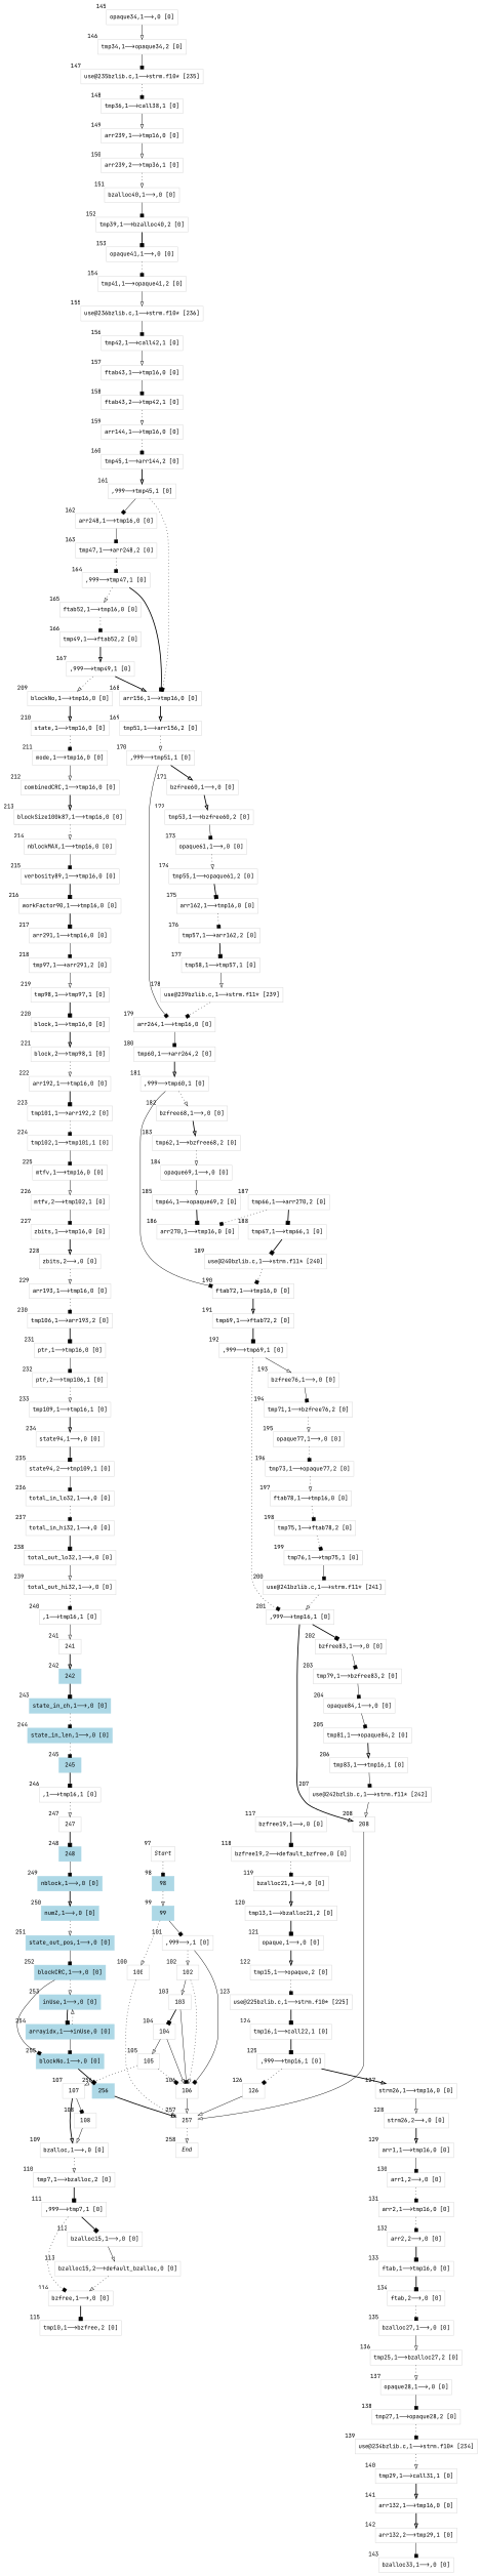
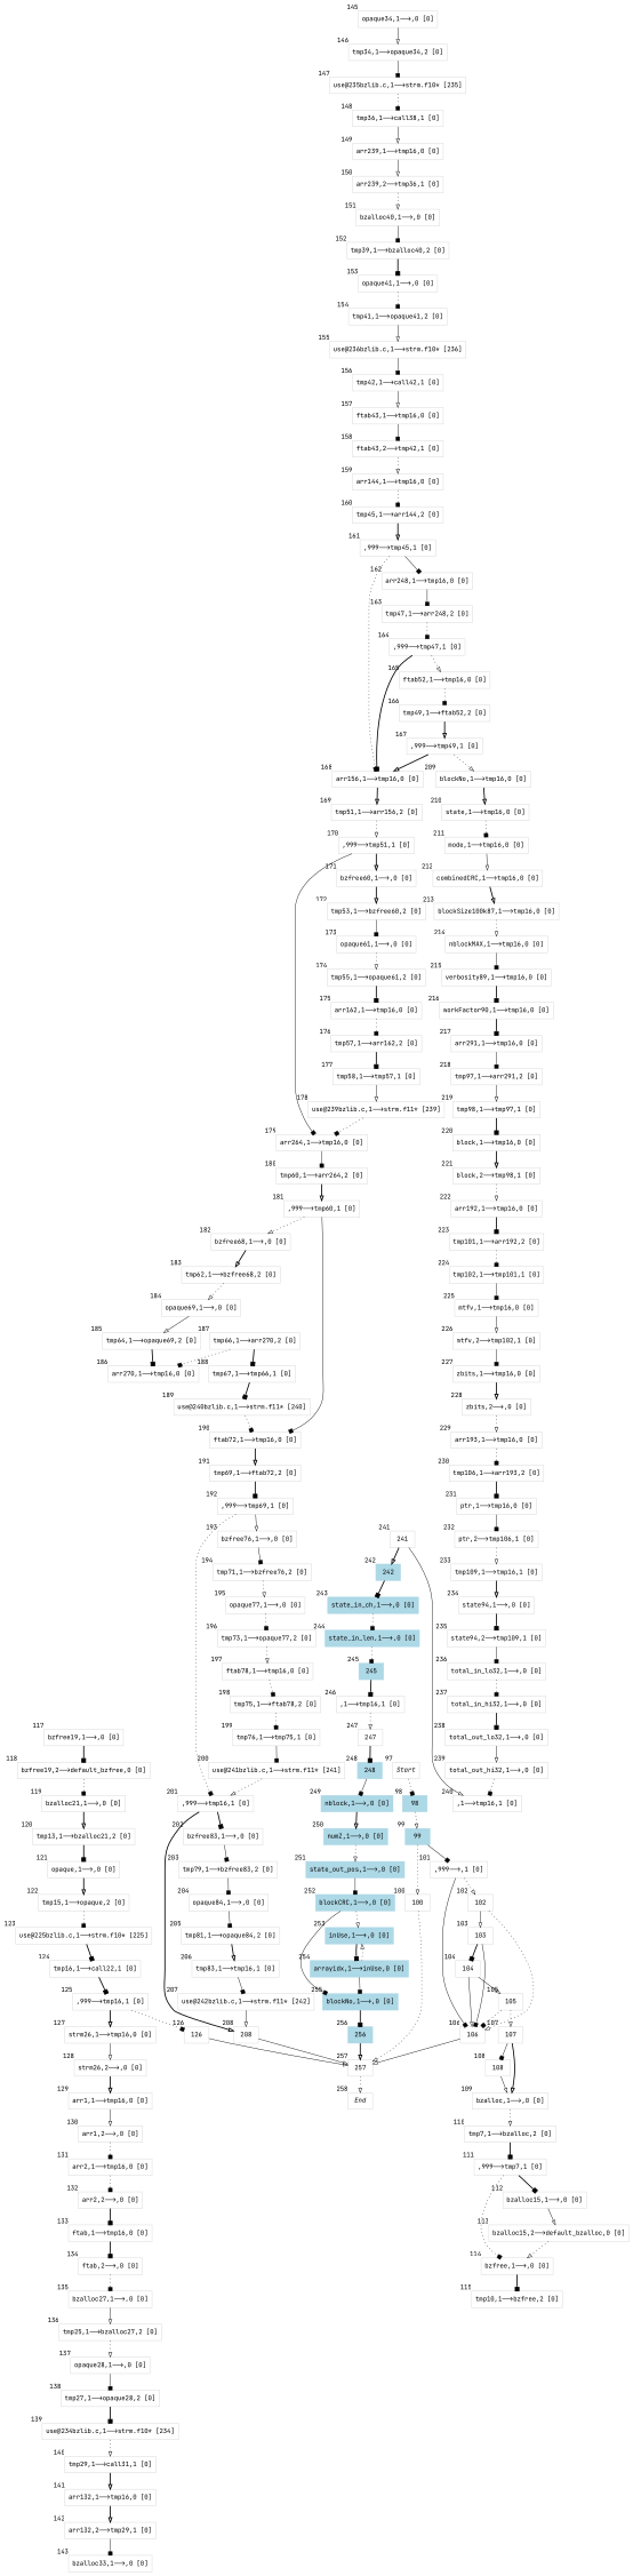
  digraph {
    fontname="JetBrains Mono"
    node [color=lightgray fontcolor=black fontname="JetBrains Mono" shape=box]
    edge [arrowhead=box fontname="JetBrains Mono" style=dotted]
    n1 [label=<<I>Start</I>> xlabel=97]
    98 [color=lightblue style=filled xlabel=98]
    99 [color=lightblue style=filled xlabel=99]
    100 [xlabel=100]
    n5 [label=",999-->,1 [0]\n" xlabel=101]
    257 [xlabel=257]
    102 [xlabel=102]
    106 [xlabel=106]
    n9 [label=<<I>End</I>> xlabel=258]
    103 [xlabel=103]
    104 [xlabel=104]
    105 [xlabel=105]
    107 [xlabel=107]
    108 [xlabel=108]
    n15 [label="bzalloc,1-->,0 [0]\n" xlabel=109]
    n16 [label="tmp7,1-->bzalloc,2 [0]\n" xlabel=110]
    n17 [label=",999-->tmp7,1 [0]\n" xlabel=111]
    n18 [label="bzalloc15,1-->,0 [0]\n" xlabel=112]
    n19 [label="bzfree,1-->,0 [0]\n" xlabel=114]
    n20 [label="bzalloc15,2-->default_bzalloc,0 [0]\n" xlabel=113]
    n21 [label="tmp10,1-->bzfree,2 [0]\n" xlabel=115]
    n22 [label="bzfree19,1-->,0 [0]\n" xlabel=117]
    n23 [label="bzfree19,2-->default_bzfree,0 [0]\n" xlabel=118]
    n24 [label="bzalloc21,1-->,0 [0]\n" xlabel=119]
    n25 [label="tmp13,1-->bzalloc21,2 [0]\n" xlabel=120]
    n26 [label="opaque,1-->,0 [0]\n" xlabel=121]
    n27 [label="tmp15,1-->opaque,2 [0]\n" xlabel=122]
    n28 [label="use@225bzlib.c,1-->strm.f10* [225]\n" xlabel=123]
    n29 [label="tmp16,1-->call22,1 [0]\n" xlabel=124]
    n30 [label=",999-->tmp16,1 [0]\n" xlabel=125]
    126 [xlabel=126]
    n32 [label="strm26,1-->tmp16,0 [0]\n" xlabel=127]
    n33 [label="strm26,2-->,0 [0]\n" xlabel=128]
    n34 [label="arr1,1-->tmp16,0 [0]\n" xlabel=129]
    n35 [label="arr1,2-->,0 [0]\n" xlabel=130]
    n36 [label="arr2,1-->tmp16,0 [0]\n" xlabel=131]
    n37 [label="arr2,2-->,0 [0]\n" xlabel=132]
    n38 [label="ftab,1-->tmp16,0 [0]\n" xlabel=133]
    n39 [label="ftab,2-->,0 [0]\n" xlabel=134]
    n40 [label="bzalloc27,1-->,0 [0]\n" xlabel=135]
    n41 [label="tmp25,1-->bzalloc27,2 [0]\n" xlabel=136]
    n42 [label="opaque28,1-->,0 [0]\n" xlabel=137]
    n43 [label="tmp27,1-->opaque28,2 [0]\n" xlabel=138]
    n44 [label="use@234bzlib.c,1-->strm.f10* [234]\n" xlabel=139]
    n45 [label="tmp29,1-->call31,1 [0]\n" xlabel=140]
    n46 [label="arr132,1-->tmp16,0 [0]\n" xlabel=141]
    n47 [label="arr132,2-->tmp29,1 [0]\n" xlabel=142]
    n48 [label="bzalloc33,1-->,0 [0]\n" xlabel=143]
    n49 [label="opaque34,1-->,0 [0]\n" xlabel=145]
    n50 [label="tmp34,1-->opaque34,2 [0]\n" xlabel=146]
    n51 [label="use@235bzlib.c,1-->strm.f10* [235]\n" xlabel=147]
    n52 [label="tmp36,1-->call38,1 [0]\n" xlabel=148]
    n53 [label="arr239,1-->tmp16,0 [0]\n" xlabel=149]
    n54 [label="arr239,2-->tmp36,1 [0]\n" xlabel=150]
    n55 [label="bzalloc40,1-->,0 [0]\n" xlabel=151]
    n56 [label="tmp39,1-->bzalloc40,2 [0]\n" xlabel=152]
    n57 [label="opaque41,1-->,0 [0]\n" xlabel=153]
    n58 [label="tmp41,1-->opaque41,2 [0]\n" xlabel=154]
    n59 [label="use@236bzlib.c,1-->strm.f10* [236]\n" xlabel=155]
    n60 [label="tmp42,1-->call42,1 [0]\n" xlabel=156]
    n61 [label="ftab43,1-->tmp16,0 [0]\n" xlabel=157]
    n62 [label="ftab43,2-->tmp42,1 [0]\n" xlabel=158]
    n63 [label="arr144,1-->tmp16,0 [0]\n" xlabel=159]
    n64 [label="tmp45,1-->arr144,2 [0]\n" xlabel=160]
    n65 [label=",999-->tmp45,1 [0]\n" xlabel=161]
    n66 [label="arr248,1-->tmp16,0 [0]\n" xlabel=162]
    n67 [label="arr156,1-->tmp16,0 [0]\n" xlabel=168]
    n68 [label="tmp47,1-->arr248,2 [0]\n" xlabel=163]
    n69 [label="tmp51,1-->arr156,2 [0]\n" xlabel=169]
    n70 [label=",999-->tmp47,1 [0]\n" xlabel=164]
    n71 [label=",999-->tmp51,1 [0]\n" xlabel=170]
    n72 [label="ftab52,1-->tmp16,0 [0]\n" xlabel=165]
    n73 [label="tmp49,1-->ftab52,2 [0]\n" xlabel=166]
    n74 [label=",999-->tmp49,1 [0]\n" xlabel=167]
    n75 [label="blockNo,1-->tmp16,0 [0]\n" xlabel=209]
    n76 [label="state,1-->tmp16,0 [0]\n" xlabel=210]
    n77 [label="mode,1-->tmp16,0 [0]\n" xlabel=211]
    n78 [label="bzfree60,1-->,0 [0]\n" xlabel=171]
    n79 [label="arr264,1-->tmp16,0 [0]\n" xlabel=179]
    n80 [label="tmp53,1-->bzfree60,2 [0]\n" xlabel=172]
    n81 [label="tmp60,1-->arr264,2 [0]\n" xlabel=180]
    n82 [label="opaque61,1-->,0 [0]\n" xlabel=173]
    n83 [label=",999-->tmp60,1 [0]\n" xlabel=181]
    n84 [label="tmp55,1-->opaque61,2 [0]\n" xlabel=174]
    n85 [label="arr162,1-->tmp16,0 [0]\n" xlabel=175]
    n86 [label="tmp57,1-->arr162,2 [0]\n" xlabel=176]
    n87 [label="tmp58,1-->tmp57,1 [0]\n" xlabel=177]
    n88 [label="use@239bzlib.c,1-->strm.f11* [239]\n" xlabel=178]
    n89 [label="bzfree68,1-->,0 [0]\n" xlabel=182]
    n90 [label="ftab72,1-->tmp16,0 [0]\n" xlabel=190]
    n91 [label="tmp62,1-->bzfree68,2 [0]\n" xlabel=183]
    n92 [label="tmp69,1-->ftab72,2 [0]\n" xlabel=191]
    n93 [label="opaque69,1-->,0 [0]\n" xlabel=184]
    n94 [label=",999-->tmp69,1 [0]\n" xlabel=192]
    n95 [label="tmp64,1-->opaque69,2 [0]\n" xlabel=185]
    n96 [label="arr270,1-->tmp16,0 [0]\n" xlabel=186]
    n97 [label="tmp66,1-->arr270,2 [0]\n" xlabel=187]
    n98 [label="tmp67,1-->tmp66,1 [0]\n" xlabel=188]
    n99 [label="use@240bzlib.c,1-->strm.f11* [240]\n" xlabel=189]
    n100 [label="bzfree76,1-->,0 [0]\n" xlabel=193]
    n101 [label=",999-->tmp16,1 [0]\n" xlabel=201]
    n102 [label="tmp71,1-->bzfree76,2 [0]\n" xlabel=194]
    n103 [label="bzfree83,1-->,0 [0]\n" xlabel=202]
    208 [xlabel=208]
    n105 [label="opaque77,1-->,0 [0]\n" xlabel=195]
    n106 [label="tmp79,1-->bzfree83,2 [0]\n" xlabel=203]
    n107 [label="tmp73,1-->opaque77,2 [0]\n" xlabel=196]
    n108 [label="ftab78,1-->tmp16,0 [0]\n" xlabel=197]
    n109 [label="tmp75,1-->ftab78,2 [0]\n" xlabel=198]
    n110 [label="tmp76,1-->tmp75,1 [0]\n" xlabel=199]
    n111 [label="use@241bzlib.c,1-->strm.f11* [241]\n" xlabel=200]
    n112 [label="opaque84,1-->,0 [0]\n" xlabel=204]
    n113 [label="tmp81,1-->opaque84,2 [0]\n" xlabel=205]
    n114 [label="tmp83,1-->tmp16,1 [0]\n" xlabel=206]
    n115 [label="use@242bzlib.c,1-->strm.f11* [242]\n" xlabel=207]
    n116 [label="combinedCRC,1-->tmp16,0 [0]\n" xlabel=212]
    n117 [label="blockSize100k87,1-->tmp16,0 [0]\n" xlabel=213]
    n118 [label="nblockMAX,1-->tmp16,0 [0]\n" xlabel=214]
    n119 [label="verbosity89,1-->tmp16,0 [0]\n" xlabel=215]
    n120 [label="workFactor90,1-->tmp16,0 [0]\n" xlabel=216]
    n121 [label="arr291,1-->tmp16,0 [0]\n" xlabel=217]
    n122 [label="tmp97,1-->arr291,2 [0]\n" xlabel=218]
    n123 [label="tmp98,1-->tmp97,1 [0]\n" xlabel=219]
    n124 [label="block,1-->tmp16,0 [0]\n" xlabel=220]
    n125 [label="block,2-->tmp98,1 [0]\n" xlabel=221]
    n126 [label="arr192,1-->tmp16,0 [0]\n" xlabel=222]
    n127 [label="tmp101,1-->arr192,2 [0]\n" xlabel=223]
    n128 [label="tmp102,1-->tmp101,1 [0]\n" xlabel=224]
    n129 [label="mtfv,1-->tmp16,0 [0]\n" xlabel=225]
    n130 [label="mtfv,2-->tmp102,1 [0]\n" xlabel=226]
    n131 [label="zbits,1-->tmp16,0 [0]\n" xlabel=227]
    n132 [label="zbits,2-->,0 [0]\n" xlabel=228]
    n133 [label="arr193,1-->tmp16,0 [0]\n" xlabel=229]
    n134 [label="tmp106,1-->arr193,2 [0]\n" xlabel=230]
    n135 [label="ptr,1-->tmp16,0 [0]\n" xlabel=231]
    n136 [label="ptr,2-->tmp106,1 [0]\n" xlabel=232]
    n137 [label="tmp109,1-->tmp16,1 [0]\n" xlabel=233]
    n138 [label="state94,1-->,0 [0]\n" xlabel=234]
    n139 [label="state94,2-->tmp109,1 [0]\n" xlabel=235]
    n140 [label="total_in_lo32,1-->,0 [0]\n" xlabel=236]
    n141 [label="total_in_hi32,1-->,0 [0]\n" xlabel=237]
    n142 [label="total_out_lo32,1-->,0 [0]\n" xlabel=238]
    n143 [label="total_out_hi32,1-->,0 [0]\n" xlabel=239]
    n144 [label=",1-->tmp16,1 [0]\n" xlabel=240]
    241 [xlabel=241]
    242 [color=lightblue style=filled xlabel=242]
    n147 [color=lightblue label="state_in_ch,1-->,0 [0]\n" style=filled xlabel=243]
    n148 [color=lightblue label="state_in_len,1-->,0 [0]\n" style=filled xlabel=244]
    245 [color=lightblue style=filled xlabel=245]
    n150 [label=",1-->tmp16,1 [0]\n" xlabel=246]
    247 [xlabel=247]
    248 [color=lightblue style=filled xlabel=248]
    n153 [color=lightblue label="nblock,1-->,0 [0]\n" style=filled xlabel=249]
    n154 [color=lightblue label="numZ,1-->,0 [0]\n" style=filled xlabel=250]
    n155 [color=lightblue label="state_out_pos,1-->,0 [0]\n" style=filled xlabel=251]
    n156 [color=lightblue label="blockCRC,1-->,0 [0]\n" style=filled xlabel=252]
    n157 [color=lightblue label="inUse,1-->,0 [0]\n" style=filled xlabel=253]
    n158 [color=lightblue label="blockNo,1-->,0 [0]\n" style=filled xlabel=255]
    n159 [color=lightblue label="arrayidx,1-->inUse,0 [0]\n" style=filled xlabel=254]
    256 [color=lightblue style=filled xlabel=256]
    n1 -> 98
    98 -> 99 [arrowhead=onormal]
    99 -> 100 [arrowhead=onormal]
    99 -> n5 [style=solid]
    100 -> 257 [arrowhead=onormal]
    n5 -> 102 [arrowhead=onormal]
    n5 -> 106 [style=solid]
    257 -> n9 [arrowhead=onormal]
    102 -> 106 [arrowhead=onormal]
    102 -> 103 [arrowhead=onormal style=solid]
    106 -> 257 [arrowhead=onormal style=solid]
    103 -> 106 [style=solid]
    103 -> 104 [style=bold]
    104 -> 106 [arrowhead=onormal style=solid]
    104 -> 105 [arrowhead=onormal style=solid]
    105 -> 106
    105 -> 107 [arrowhead=onormal]
    107 -> 108 [style=solid]
    107 -> n15 [arrowhead=onormal style=bold]
    108 -> n15 [arrowhead=onormal style=solid]
    n15 -> n16 [arrowhead=onormal]
    n16 -> n17 [style=bold]
    n17 -> n18 [style=bold]
    n17 -> n19
    n18 -> n20 [arrowhead=onormal style=solid]
    n19 -> n21 [style=bold]
    n20 -> n19 [arrowhead=onormal]
    n22 -> n23 [style=bold]
    n23 -> n24
    n24 -> n25 [arrowhead=onormal style=bold]
    n25 -> n26 [style=bold]
    n26 -> n27 [arrowhead=onormal style=bold]
    n27 -> n28
    n28 -> n29 [style=bold]
    n29 -> n30 [style=bold]
    n30 -> 126
    n30 -> n32 [arrowhead=onormal style=bold]
    126 -> 257 [arrowhead=onormal style=solid]
    n32 -> n33 [arrowhead=onormal style=solid]
    n33 -> n34 [arrowhead=onormal style=bold]
-   n34 -> n35 [style=solid]
+   n34 -> n35 [arrowhead=onormal style=solid]
    n35 -> n36
    n36 -> n37
    n37 -> n38 [style=bold]
    n38 -> n39 [style=bold]
    n39 -> n40
    n40 -> n41 [arrowhead=onormal style=solid]
    n41 -> n42 [arrowhead=onormal]
    n42 -> n43 [style=solid]
-   n43 -> n44
+   n43 -> n44 [style=bold]
    n44 -> n45 [arrowhead=onormal]
    n45 -> n46 [arrowhead=onormal style=bold]
    n46 -> n47 [arrowhead=onormal style=bold]
    n47 -> n48 [style=solid]
    n49 -> n50 [arrowhead=onormal style=solid]
    n50 -> n51 [style=solid]
    n51 -> n52
    n52 -> n53 [arrowhead=onormal style=solid]
    n53 -> n54 [arrowhead=onormal style=solid]
    n54 -> n55 [arrowhead=onormal]
    n55 -> n56 [style=solid]
    n56 -> n57 [style=bold]
    n57 -> n58
    n58 -> n59 [arrowhead=onormal style=solid]
    n59 -> n60 [style=solid]
    n60 -> n61 [arrowhead=onormal style=solid]
    n61 -> n62 [style=solid]
    n62 -> n63 [arrowhead=onormal]
    n63 -> n64
    n64 -> n65 [arrowhead=onormal style=bold]
    n65 -> n66 [style=solid]
    n65 -> n67
    n66 -> n68 [style=solid]
    n67 -> n69 [arrowhead=onormal style=bold]
    n68 -> n70
    n69 -> n71 [arrowhead=onormal]
    n70 -> n67 [style=bold]
    n70 -> n72 [arrowhead=onormal]
    n71 -> n78 [arrowhead=onormal style=bold]
    n71 -> n79 [style=solid]
    n72 -> n73
    n73 -> n74 [arrowhead=onormal style=bold]
    n74 -> n67 [arrowhead=onormal style=bold]
    n74 -> n75 [arrowhead=onormal]
    n75 -> n76 [arrowhead=onormal style=bold]
    n76 -> n77
    n77 -> n116 [arrowhead=onormal style=solid]
    n78 -> n80 [arrowhead=onormal style=bold]
    n79 -> n81 [style=solid]
    n80 -> n82 [style=solid]
    n81 -> n83 [arrowhead=onormal style=bold]
    n82 -> n84 [arrowhead=onormal]
    n83 -> n89 [arrowhead=onormal]
    n83 -> n90 [style=solid]
    n84 -> n85 [style=bold]
    n85 -> n86
    n86 -> n87 [style=bold]
    n87 -> n88 [arrowhead=onormal style=solid]
    n88 -> n79
    n89 -> n91 [arrowhead=onormal style=bold]
    n90 -> n92 [arrowhead=onormal style=bold]
    n91 -> n93 [arrowhead=onormal]
    n92 -> n94 [style=bold]
    n93 -> n95 [arrowhead=onormal style=solid]
    n94 -> n100 [arrowhead=onormal style=solid]
    n94 -> n101
    n95 -> n96 [style=bold]
    n97 -> n96
    n97 -> n98 [style=bold]
    n98 -> n99 [style=bold]
    n99 -> n90
    n100 -> n102 [style=solid]
    n101 -> n103 [style=bold]
    n101 -> 208 [arrowhead=onormal style=bold]
    n102 -> n105 [arrowhead=onormal]
    n103 -> n106 [style=solid]
    208 -> 257 [arrowhead=onormal style=solid]
    n105 -> n107
    n106 -> n112 [style=solid]
    n107 -> n108 [arrowhead=onormal]
    n108 -> n109
    n109 -> n110
    n110 -> n111 [style=solid]
    n111 -> n101 [arrowhead=onormal]
    n112 -> n113 [style=solid]
    n113 -> n114 [arrowhead=onormal style=bold]
    n114 -> n115 [style=solid]
    n115 -> 208 [arrowhead=onormal style=solid]
    n116 -> n117 [arrowhead=onormal style=bold]
    n117 -> n118 [arrowhead=onormal]
    n118 -> n119 [style=solid]
    n119 -> n120 [style=bold]
    n120 -> n121 [style=bold]
    n121 -> n122 [style=solid]
    n122 -> n123 [arrowhead=onormal style=solid]
    n123 -> n124 [style=bold]
    n124 -> n125 [arrowhead=onormal style=bold]
    n125 -> n126 [arrowhead=onormal]
    n126 -> n127 [style=bold]
    n127 -> n128
    n128 -> n129 [style=solid]
    n129 -> n130 [arrowhead=onormal style=solid]
    n130 -> n131 [style=solid]
    n131 -> n132 [arrowhead=onormal style=bold]
    n132 -> n133 [arrowhead=onormal]
    n133 -> n134
    n134 -> n135 [style=bold]
    n135 -> n136 [style=solid]
    n136 -> n137 [arrowhead=onormal]
    n137 -> n138 [arrowhead=onormal style=bold]
    n138 -> n139 [style=bold]
    n139 -> n140 [style=solid]
    n140 -> n141
    n141 -> n142 [style=bold]
    n142 -> n143 [arrowhead=onormal style=solid]
    n143 -> n144
-   n144 -> 241 [arrowhead=onormal style=solid]
+   241 -> n144 [arrowhead=onormal style=solid]
    241 -> 242 [arrowhead=onormal style=bold]
    242 -> n147 [style=bold]
    n147 -> n148
    n148 -> 245
    245 -> n150 [style=bold]
    n150 -> 247 [arrowhead=onormal]
    247 -> 248 [style=bold]
    248 -> n153 [style=solid]
    n153 -> n154 [arrowhead=onormal style=bold]
    n154 -> n155 [arrowhead=onormal]
    n155 -> n156 [style=solid]
    n156 -> n157 [arrowhead=onormal]
    n156 -> n158 [style=solid]
    n157 -> n159 [style=bold]
    n158 -> 256 [style=bold]
    n159 -> n157 [arrowhead=onormal]
    n159 -> n158 [style=solid]
    256 -> 257 [arrowhead=onormal style=bold]
  }
